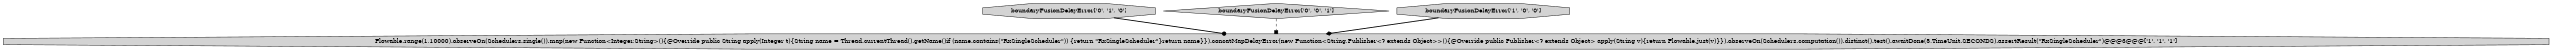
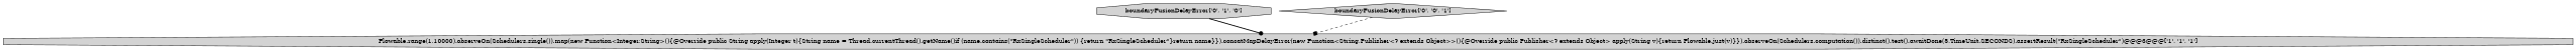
  digraph {
    node [fillcolor=lightgray shape=octagon style=filled]
    edge [style=bold]
    n1 [label="Flowable.range(1,10000).observeOn(Schedulers.single()).map(new Function<Integer,String>(){@Override public String apply(Integer t){String name = Thread.currentThread().getName()if (name.contains(\"RxSingleScheduler\")) {return \"RxSingleScheduler\"}return name}}).concatMapDelayError(new Function<String,Publisher<? extends Object>>(){@Override public Publisher<? extends Object> apply(String v){return Flowable.just(v)}}).observeOn(Schedulers.computation()).distinct().test().awaitDone(5,TimeUnit.SECONDS).assertResult(\"RxSingleScheduler\")@@@3@@@['1', '1', '1']"]
    n2 [label="boundaryFusionDelayError['0', '1', '0']"]
    n3 [label="boundaryFusionDelayError['0', '0', '1']" shape=diamond]
-   n4 [label="boundaryFusionDelayError['1', '0', '0']"]
    n2 -> n1 [arrowhead=dot]
    n3 -> n1 [style=dashed arrowhead=box]
-   n4 -> n1 [arrowhead=diamond]
  }
